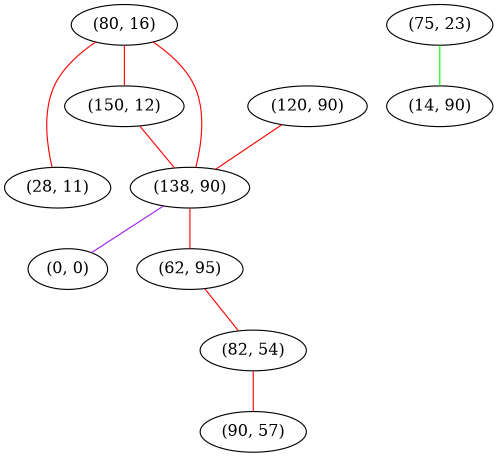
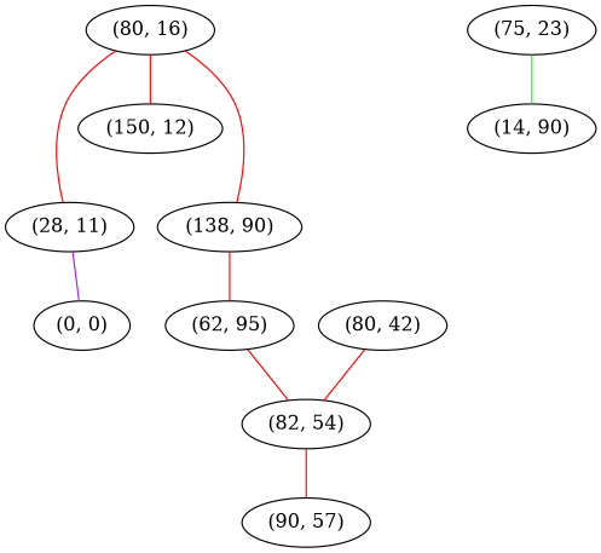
  graph {
    edge [color=red weight=1]
    "(80, 16)"
    "(28, 11)"
    "(150, 12)"
    "(138, 90)"
    "(0, 0)"
    "(75, 23)"
    "(14, 90)"
+   "(80, 42)"
    "(82, 54)"
    "(90, 57)"
    "(62, 95)"
-   "(120, 90)"
    "(80, 16)" -- "(28, 11)"
    "(80, 16)" -- "(150, 12)"
    "(80, 16)" -- "(138, 90)"
-   "(138, 90)" -- "(0, 0)" [color=purple weight=4]
-   "(150, 12)" -- "(138, 90)"
+   "(28, 11)" -- "(0, 0)" [color=purple weight=4]
    "(138, 90)" -- "(62, 95)"
    "(75, 23)" -- "(14, 90)" [color=green weight=2]
+   "(80, 42)" -- "(82, 54)"
    "(82, 54)" -- "(90, 57)"
    "(62, 95)" -- "(82, 54)"
-   "(120, 90)" -- "(138, 90)"
  }
